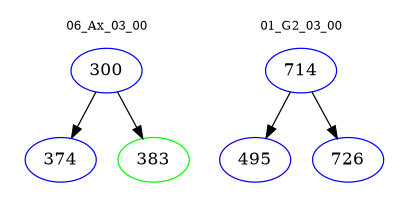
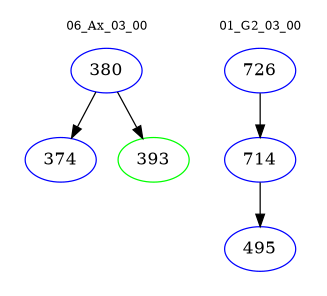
  digraph {
    node [color=blue]
    edge [color=black]
-   n1 [label=300]
+   n1 [label=380]
    n2 [label=374]
-   n3 [color=green label=383]
+   n3 [color=green label=393]
    n4 [label=714]
    n5 [label=495]
    n6 [label=726]
    subgraph cluster_1 {
      color=white
      fontsize=10
      label="06_Ax_03_00"
      n1
      n2
      n3
    }
    subgraph cluster_2 {
      color=white
      fontsize=10
      label="01_G2_03_00"
      n4
      n5
      n6
    }
    n1 -> n2
    n1 -> n3
    n4 -> n5
-   n4 -> n6
+   n6 -> n4
  }
